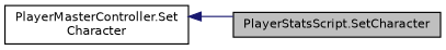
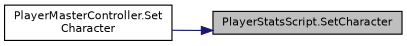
  digraph {
    rankdir=RL
    node [color=black fontname=Helvetica fontsize=10 shape=record style=filled]
    n1 [fillcolor=grey75 fontcolor=black height=0.2 label="PlayerStatsScript.SetCharacter" width=0.4]
    n2 [fillcolor=white height=0.2 label="PlayerMasterController.Set\lCharacter" width=0.4]
-   n2 -> n1 [color=midnightblue dir=back fontname=Helvetica fontsize=10 labelfontname=Helvetica labelfontsize=10 style=solid]
+   n1 -> n2 [color=midnightblue dir=back fontname=Helvetica fontsize=10 labelfontname=Helvetica labelfontsize=10 style=solid]
  }
